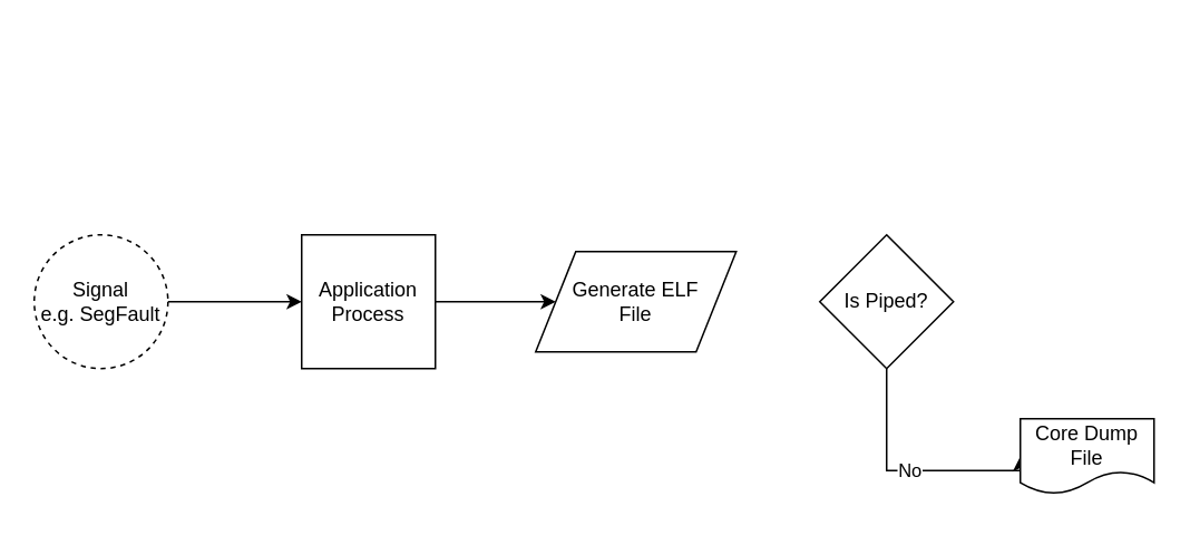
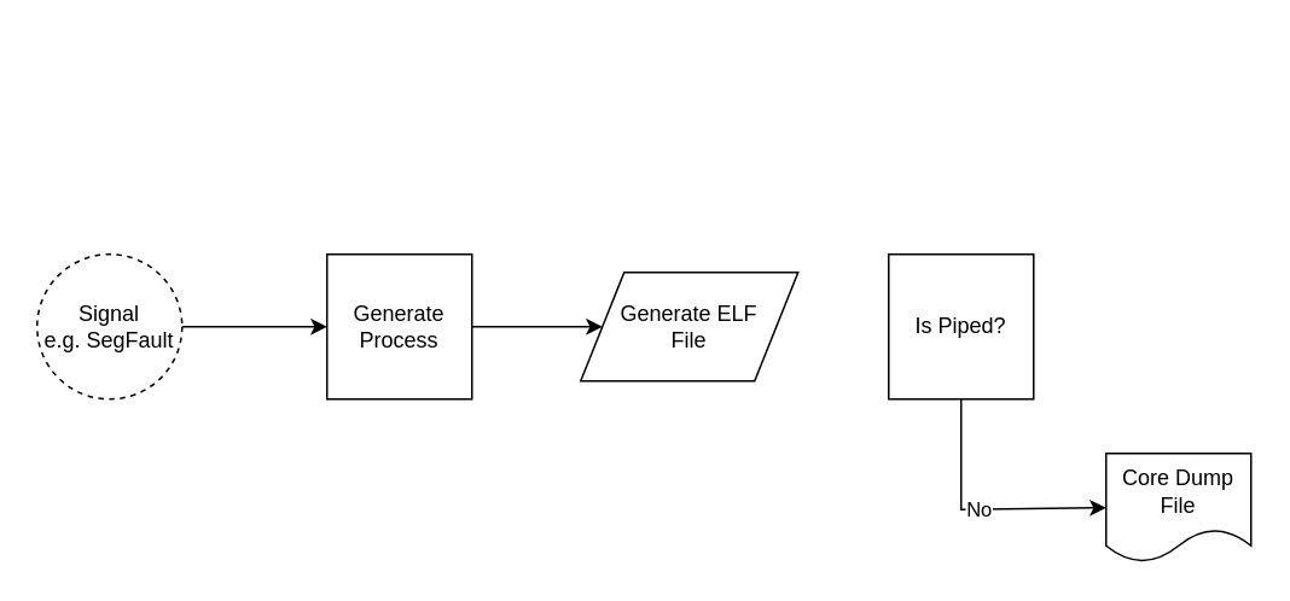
  <mxCell id="0" />
  <mxCell id="1" parent="0" />
  <mxCell id="2" style="edgeStyle=orthogonalEdgeStyle;rounded=0;orthogonalLoop=1;jettySize=auto;html=1;exitX=1;exitY=0.5;exitDx=0;exitDy=0;entryX=0;entryY=0.5;entryDx=0;entryDy=0;" edge="1" parent="1" source="3" target="5"><mxGeometry relative="1" as="geometry" /></mxCell>
  <mxCell id="3" value="Signal&lt;br&gt;e.g. SegFault" style="ellipse;whiteSpace=wrap;html=1;aspect=fixed;dashed=1;" vertex="1" parent="1"><mxGeometry x="20" y="140" width="80" height="80" as="geometry" /></mxCell>
  <mxCell id="4" value="" style="edgeStyle=orthogonalEdgeStyle;rounded=0;orthogonalLoop=1;jettySize=auto;html=1;" edge="1" parent="1" source="5" target="6"><mxGeometry relative="1" as="geometry" /></mxCell>
- <mxCell id="5" value="Application&lt;br&gt;Process" style="whiteSpace=wrap;html=1;aspect=fixed;" vertex="1" parent="1"><mxGeometry x="180" y="140" width="80" height="80" as="geometry" /></mxCell>
+ <mxCell id="5" value="Generate&lt;br&gt;Process" style="whiteSpace=wrap;html=1;aspect=fixed;" vertex="1" parent="1"><mxGeometry x="180" y="140" width="80" height="80" as="geometry" /></mxCell>
  <mxCell id="6" value="Generate ELF&lt;br&gt;File" style="shape=parallelogram;perimeter=parallelogramPerimeter;whiteSpace=wrap;html=1;" vertex="1" parent="1"><mxGeometry x="320" y="150" width="120" height="60" as="geometry" /></mxCell>
  <mxCell id="7" value="No" style="edgeStyle=orthogonalEdgeStyle;rounded=0;orthogonalLoop=1;jettySize=auto;html=1;entryX=0;entryY=0.5;entryDx=0;entryDy=0;" edge="1" parent="1" source="8" target="9"><mxGeometry relative="1" as="geometry"><mxPoint x="530" y="300" as="targetPoint" /><Array as="points"><mxPoint x="530" y="281" /></Array></mxGeometry></mxCell>
- <mxCell id="8" value="Is Piped?" style="rhombus;whiteSpace=wrap;html=1;" vertex="1" parent="1"><mxGeometry x="490" y="140" width="80" height="80" as="geometry" /></mxCell>
- <mxCell id="9" value="Core Dump File" style="shape=document;whiteSpace=wrap;html=1;boundedLbl=1;" vertex="1" parent="1"><mxGeometry x="610" y="250" width="80" height="45" as="geometry" /></mxCell>
+ <mxCell id="8" value="Is Piped?" style="whiteSpace=wrap;html=1;rounded=0;" vertex="1" parent="1"><mxGeometry x="490" y="140" width="80" height="80" as="geometry" /></mxCell>
+ <mxCell id="9" value="Core Dump File" style="shape=document;whiteSpace=wrap;html=1;boundedLbl=1;" vertex="1" parent="1"><mxGeometry x="610" y="250" width="80" height="60" as="geometry" /></mxCell>
  <mxCell id="10" value="" style="shape=image;html=1;verticalAlign=top;verticalLabelPosition=bottom;labelBackgroundColor=#ffffff;imageAspect=0;aspect=fixed;image=https://cdn3.iconfinder.com/data/icons/letters-and-numbers-1/32/number_1_blue-128.png" vertex="1" parent="1"><mxGeometry x="40" y="88" width="40" height="40" as="geometry" /></mxCell>
  <mxCell id="11" value="" style="shape=image;html=1;verticalAlign=top;verticalLabelPosition=bottom;labelBackgroundColor=#ffffff;imageAspect=0;aspect=fixed;image=https://cdn3.iconfinder.com/data/icons/letters-and-numbers-1/32/number_2_blue-128.png" vertex="1" parent="1"><mxGeometry x="200" y="88" width="40" height="40" as="geometry" /></mxCell>
  <mxCell id="12" value="" style="shape=image;html=1;verticalAlign=top;verticalLabelPosition=bottom;labelBackgroundColor=#ffffff;imageAspect=0;aspect=fixed;image=https://cdn3.iconfinder.com/data/icons/letters-and-numbers-1/32/number_3_blue-128.png" vertex="1" parent="1"><mxGeometry x="370" y="88" width="40" height="40" as="geometry" /></mxCell>
  <mxCell id="13" value="" style="shape=image;html=1;verticalAlign=top;verticalLabelPosition=bottom;labelBackgroundColor=#ffffff;imageAspect=0;aspect=fixed;image=https://cdn3.iconfinder.com/data/icons/letters-and-numbers-1/32/number_4_blue-128.png" vertex="1" parent="1"><mxGeometry x="630" y="20" width="40" height="40" as="geometry" /></mxCell>
  <mxCell id="14" value="" style="shape=image;html=1;verticalAlign=top;verticalLabelPosition=bottom;labelBackgroundColor=#ffffff;imageAspect=0;aspect=fixed;image=https://cdn3.iconfinder.com/data/icons/letters-and-numbers-1/32/number_5_blue-128.png" vertex="1" parent="1"><mxGeometry x="630" y="190" width="40" height="40" as="geometry" /></mxCell>
